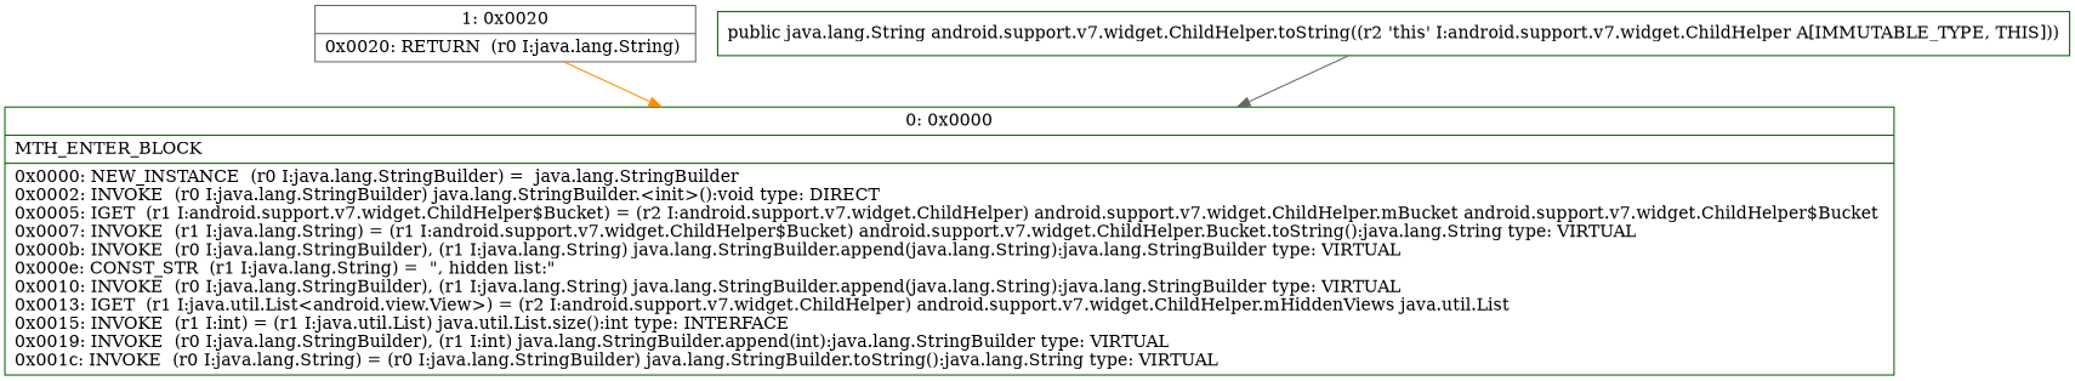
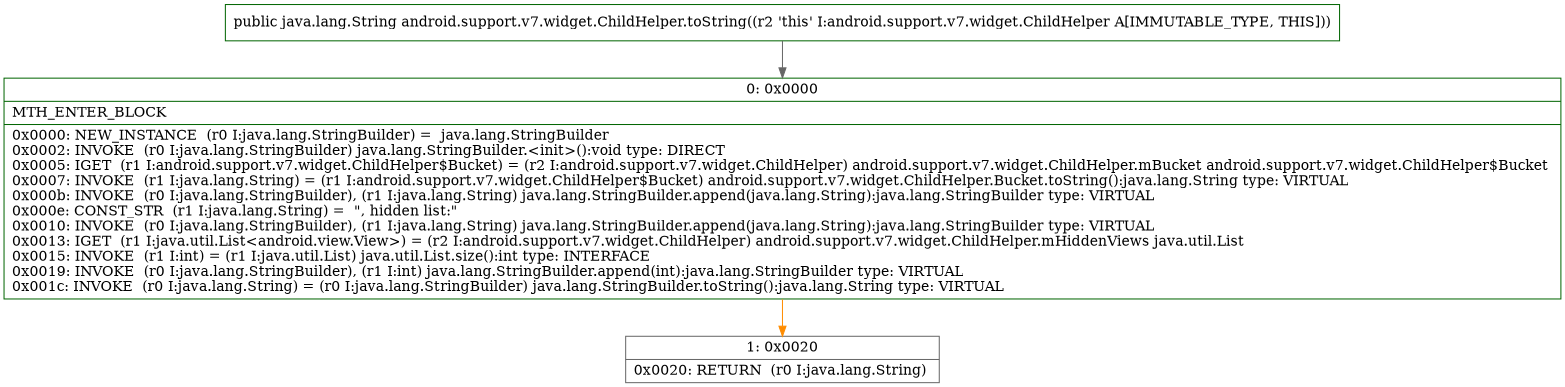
  digraph {
    node [shape=record color=darkgreen]
    n1 [label="{0\:\ 0x0000|MTH_ENTER_BLOCK\l|0x0000: NEW_INSTANCE  (r0 I:java.lang.StringBuilder) =  java.lang.StringBuilder \l0x0002: INVOKE  (r0 I:java.lang.StringBuilder) java.lang.StringBuilder.\<init\>():void type: DIRECT \l0x0005: IGET  (r1 I:android.support.v7.widget.ChildHelper$Bucket) = (r2 I:android.support.v7.widget.ChildHelper) android.support.v7.widget.ChildHelper.mBucket android.support.v7.widget.ChildHelper$Bucket \l0x0007: INVOKE  (r1 I:java.lang.String) = (r1 I:android.support.v7.widget.ChildHelper$Bucket) android.support.v7.widget.ChildHelper.Bucket.toString():java.lang.String type: VIRTUAL \l0x000b: INVOKE  (r0 I:java.lang.StringBuilder), (r1 I:java.lang.String) java.lang.StringBuilder.append(java.lang.String):java.lang.StringBuilder type: VIRTUAL \l0x000e: CONST_STR  (r1 I:java.lang.String) =  \", hidden list:\" \l0x0010: INVOKE  (r0 I:java.lang.StringBuilder), (r1 I:java.lang.String) java.lang.StringBuilder.append(java.lang.String):java.lang.StringBuilder type: VIRTUAL \l0x0013: IGET  (r1 I:java.util.List\<android.view.View\>) = (r2 I:android.support.v7.widget.ChildHelper) android.support.v7.widget.ChildHelper.mHiddenViews java.util.List \l0x0015: INVOKE  (r1 I:int) = (r1 I:java.util.List) java.util.List.size():int type: INTERFACE \l0x0019: INVOKE  (r0 I:java.lang.StringBuilder), (r1 I:int) java.lang.StringBuilder.append(int):java.lang.StringBuilder type: VIRTUAL \l0x001c: INVOKE  (r0 I:java.lang.String) = (r0 I:java.lang.StringBuilder) java.lang.StringBuilder.toString():java.lang.String type: VIRTUAL \l}"]
    n2 [label="{1\:\ 0x0020|0x0020: RETURN  (r0 I:java.lang.String) \l}" color=gray40]
    n3 [label="{public java.lang.String android.support.v7.widget.ChildHelper.toString((r2 'this' I:android.support.v7.widget.ChildHelper A[IMMUTABLE_TYPE, THIS])) }"]
-   n2 -> n1 [color=darkorange]
+   n1 -> n2 [color=darkorange]
    n3 -> n1 [color=gray40]
  }
